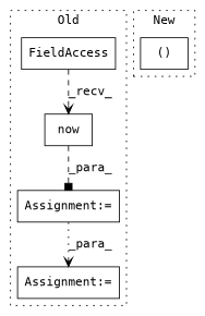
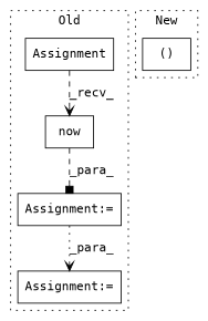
  digraph {
    fontname="DejaVu Sans Mono"
    node [a=7 l=1 shape=box fontname="DejaVu Sans Mono"]
    edge [style=dashed arrowhead=vee fontname="DejaVu Sans Mono"]
    n1 [a=32 l=5 label=now s=1776]
    n2 [label="Assignment:=" s=1796]
-   n3 [a=22 l=17 label=FieldAccess s=1758]
+   n3 [a=22 l=17 label=Assignment s=1758]
    n4 [label="Assignment:=" s=1757]
    n5 [a=106 l=15 label="()" s=9276]
    subgraph cluster_1 {
      label=Old
      style=dotted
      n1
      n2
      n3
      n4
    }
    subgraph cluster_2 {
      label=New
      style=dotted
      n5
    }
    n1 -> n4 [label=_para_ arrowhead=box]
    n3 -> n1 [label=_recv_]
    n4 -> n2 [label=_para_ style=dotted]
  }
